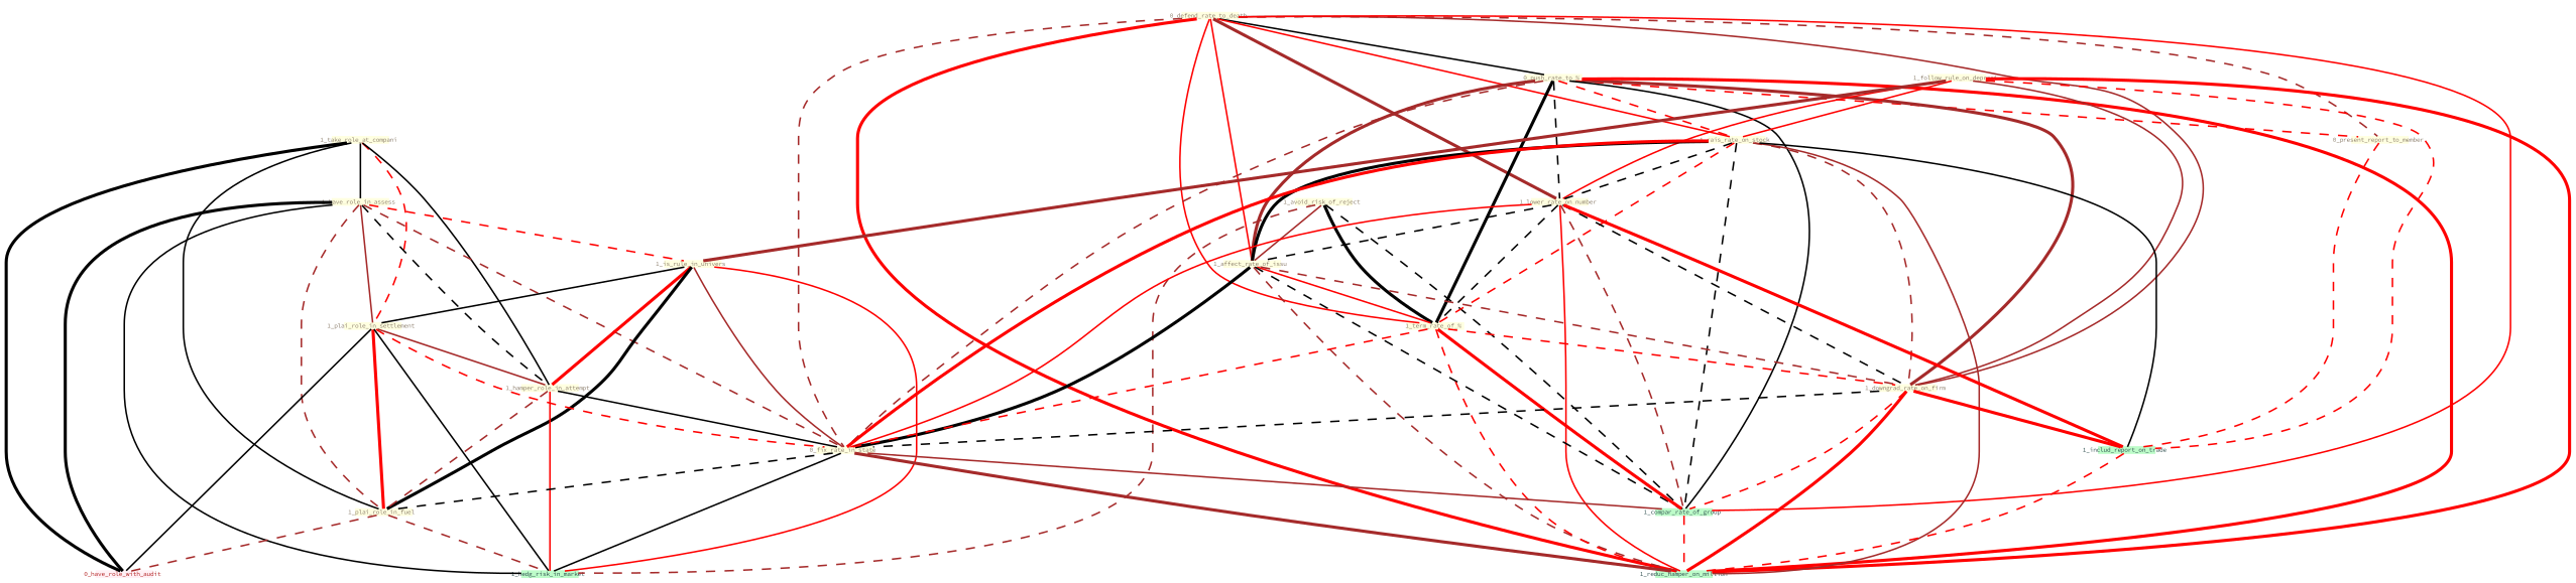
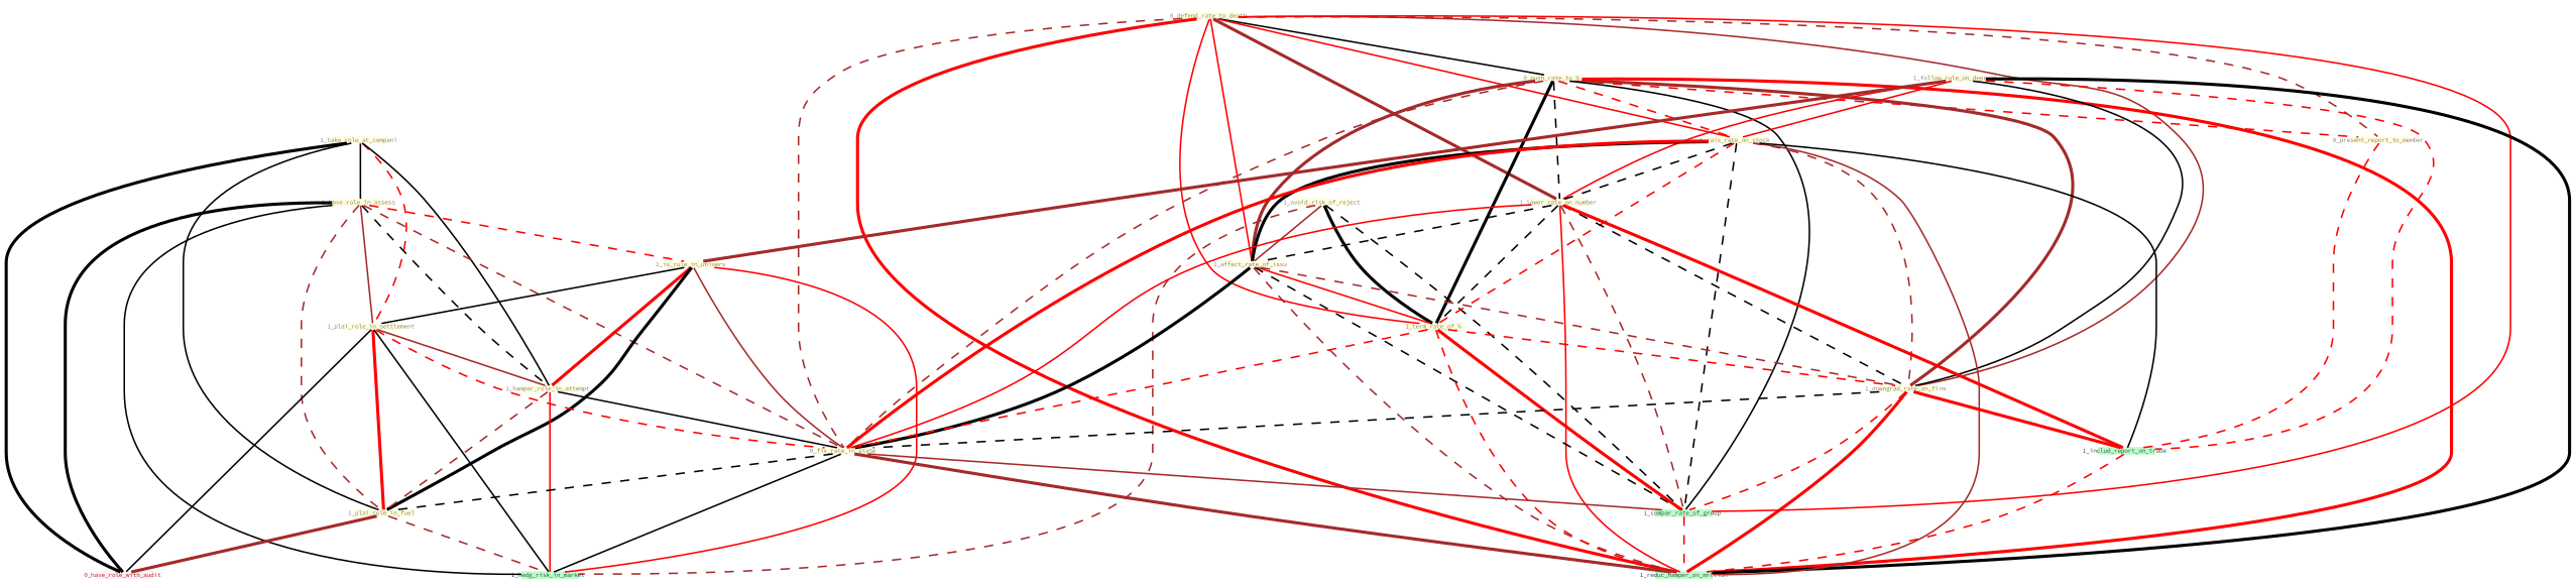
  graph {
    fontname="Source Code Pro"
    node [color="#ffffe0" fixedsize=true fontcolor="#8b7d6b" fontname="Source Code Pro" fontsize=4 shape=polygon style=filled]
    edge [color=red fontname="Source Code Pro" style=dashed w=1]
    "1_avoid_risk_of_reject " [height=.06 width=.5]
    "0_defend_rate_to_death " [height=.06 width=.5]
    "1_take_role_at_compani " [height=.06 width=.5]
    "0_push_rate_to_% " [height=.06 width=.5]
    "1_follow_rule_on_depreci " [height=.06 width=.5]
    "1_rais_rate_on_stock " [height=.06 width=.5]
    "1_lower_rate_on_number " [height=.06 width=.5]
    "1_have_role_in_assess " [height=.06 width=.5]
    "0_present_report_to_member " [height=.06 width=.5]
    "1_affect_rate_of_issu " [height=.06 width=.5]
    "1_is_rule_in_univers " [height=.06 width=.5]
    "1_term_rate_of_% " [height=.06 width=.5]
    "1_plai_role_in_settlement " [height=.06 width=.5]
    "1_hamper_role_in_attempt " [height=.06 width=.5]
    "1_downgrad_rate_on_firm " [height=.06 width=.5]
    "0_fix_rate_in_state " [height=.06 width=.5]
    "1_plai_role_in_fuel " [height=.06 width=.5]
    "0_have_role_with_audit " [color="#fff0f5" fontcolor="#b22222" height=.06 width=.5]
    "1_compar_rate_of_group " [color="#BDFCC9" fontcolor="#2f4f4f" height=.06 width=.5]
    "1_hedg_risk_in_market " [color="#BDFCC9" fontcolor="#2f4f4f" height=.06 width=.5]
    n21 [color="#BDFCC9" fontcolor="#2f4f4f" height=.06 label="1_reduc_hamper_on_million" width=.5]
    "1_includ_report_on_trade " [color="#BDFCC9" fontcolor="#2f4f4f" height=.06 width=.5]
    subgraph sub_1 {
      "1_avoid_risk_of_reject "
      "0_defend_rate_to_death "
      "1_take_role_at_compani "
      "0_push_rate_to_% "
      "1_follow_rule_on_depreci "
      "1_rais_rate_on_stock "
      "1_lower_rate_on_number "
      "1_have_role_in_assess "
      "0_present_report_to_member "
      "1_affect_rate_of_issu "
      "1_is_rule_in_univers "
      "1_term_rate_of_% "
      "1_plai_role_in_settlement "
      "1_hamper_role_in_attempt "
      "1_downgrad_rate_on_firm "
      "0_fix_rate_in_state "
      "1_plai_role_in_fuel "
    }
    subgraph sub_2 {
      "0_have_role_with_audit "
    }
    "1_avoid_risk_of_reject " -- "1_affect_rate_of_issu " [color=brown style=solid]
    "1_avoid_risk_of_reject " -- "1_term_rate_of_% " [color=black style=bold]
    "1_avoid_risk_of_reject " -- "1_compar_rate_of_group " [color=black]
    "1_avoid_risk_of_reject " -- "1_hedg_risk_in_market " [color=brown]
    "0_defend_rate_to_death " -- "0_push_rate_to_% " [color=black style=solid w=2]
    "0_defend_rate_to_death " -- "1_rais_rate_on_stock " [style=solid]
    "0_defend_rate_to_death " -- "1_lower_rate_on_number " [color=brown style=bold]
    "0_defend_rate_to_death " -- "0_present_report_to_member " [color=brown]
    "0_defend_rate_to_death " -- "1_affect_rate_of_issu " [style=solid]
    "0_defend_rate_to_death " -- "1_term_rate_of_% " [style=solid]
    "0_defend_rate_to_death " -- "1_downgrad_rate_on_firm " [color=brown style=solid]
    "0_defend_rate_to_death " -- "0_fix_rate_in_state " [color=brown]
    "0_defend_rate_to_death " -- "1_compar_rate_of_group " [style=solid]
    "0_defend_rate_to_death " -- n21 [style=bold]
    "1_take_role_at_compani " -- "1_have_role_in_assess " [color=black style=solid]
    "1_take_role_at_compani " -- "1_plai_role_in_settlement "
    "1_take_role_at_compani " -- "1_hamper_role_in_attempt " [color=black style=solid]
    "1_take_role_at_compani " -- "1_plai_role_in_fuel " [color=black style=solid]
    "1_take_role_at_compani " -- "0_have_role_with_audit " [color=black style=bold]
    "0_push_rate_to_% " -- "1_rais_rate_on_stock "
    "0_push_rate_to_% " -- "1_lower_rate_on_number " [color=black]
    "0_push_rate_to_% " -- "0_present_report_to_member "
    "0_push_rate_to_% " -- "1_affect_rate_of_issu " [color=brown style=bold]
    "0_push_rate_to_% " -- "1_term_rate_of_% " [color=black style=bold w=2]
    "0_push_rate_to_% " -- "1_downgrad_rate_on_firm " [color=brown style=bold]
    "0_push_rate_to_% " -- "0_fix_rate_in_state " [color=brown]
    "0_push_rate_to_% " -- "1_compar_rate_of_group " [color=black style=solid]
    "0_push_rate_to_% " -- n21 [style=bold]
    "1_follow_rule_on_depreci " -- "1_rais_rate_on_stock " [style=solid]
    "1_follow_rule_on_depreci " -- "1_lower_rate_on_number " [style=solid]
    "1_follow_rule_on_depreci " -- "1_is_rule_in_univers " [color=brown style=bold]
-   "1_follow_rule_on_depreci " -- "1_downgrad_rate_on_firm " [color=brown style=solid]
-   "1_follow_rule_on_depreci " -- n21 [style=bold]
+   "1_follow_rule_on_depreci " -- "1_downgrad_rate_on_firm " [color=black style=solid]
+   "1_follow_rule_on_depreci " -- n21 [color=black style=bold]
    "1_follow_rule_on_depreci " -- "1_includ_report_on_trade "
    "1_rais_rate_on_stock " -- "1_lower_rate_on_number " [color=black w=2]
    "1_rais_rate_on_stock " -- "1_affect_rate_of_issu " [color=black style=bold]
    "1_rais_rate_on_stock " -- "1_term_rate_of_% "
    "1_rais_rate_on_stock " -- "1_downgrad_rate_on_firm " [color=brown w=2]
    "1_rais_rate_on_stock " -- "0_fix_rate_in_state " [style=bold]
    "1_rais_rate_on_stock " -- "1_compar_rate_of_group " [color=black]
    "1_rais_rate_on_stock " -- n21 [color=brown style=solid w=2]
    "1_rais_rate_on_stock " -- "1_includ_report_on_trade " [color=black style=solid]
    "1_lower_rate_on_number " -- "1_affect_rate_of_issu " [color=black]
    "1_lower_rate_on_number " -- "1_term_rate_of_% " [color=black]
    "1_lower_rate_on_number " -- "1_downgrad_rate_on_firm " [color=black w=2]
    "1_lower_rate_on_number " -- "0_fix_rate_in_state " [style=solid]
    "1_lower_rate_on_number " -- "1_compar_rate_of_group " [color=brown]
    "1_lower_rate_on_number " -- n21 [style=solid w=2]
    "1_lower_rate_on_number " -- "1_includ_report_on_trade " [style=bold]
    "1_have_role_in_assess " -- "1_is_rule_in_univers "
    "1_have_role_in_assess " -- "1_plai_role_in_settlement " [color=brown style=solid w=2]
    "1_have_role_in_assess " -- "1_hamper_role_in_attempt " [color=black w=2]
    "1_have_role_in_assess " -- "0_fix_rate_in_state " [color=brown]
    "1_have_role_in_assess " -- "1_plai_role_in_fuel " [color=brown w=2]
    "1_have_role_in_assess " -- "0_have_role_with_audit " [color=black style=bold w=2]
    "1_have_role_in_assess " -- "1_hedg_risk_in_market " [color=black style=solid]
    "0_present_report_to_member " -- "1_includ_report_on_trade "
    "1_affect_rate_of_issu " -- "1_term_rate_of_% " [style=solid w=2]
    "1_affect_rate_of_issu " -- "1_downgrad_rate_on_firm " [color=brown]
    "1_affect_rate_of_issu " -- "0_fix_rate_in_state " [color=black style=bold]
    "1_affect_rate_of_issu " -- "1_compar_rate_of_group " [color=black w=2]
    "1_affect_rate_of_issu " -- n21 [color=brown]
    "1_is_rule_in_univers " -- "1_plai_role_in_settlement " [color=black style=solid]
    "1_is_rule_in_univers " -- "1_hamper_role_in_attempt " [style=bold]
    "1_is_rule_in_univers " -- "0_fix_rate_in_state " [color=brown style=solid]
    "1_is_rule_in_univers " -- "1_plai_role_in_fuel " [color=black style=bold]
    "1_is_rule_in_univers " -- "1_hedg_risk_in_market " [style=solid]
    "1_term_rate_of_% " -- "1_downgrad_rate_on_firm "
    "1_term_rate_of_% " -- "0_fix_rate_in_state "
    "1_term_rate_of_% " -- "1_compar_rate_of_group " [style=bold w=2]
    "1_term_rate_of_% " -- n21
    "1_plai_role_in_settlement " -- "1_hamper_role_in_attempt " [color=brown style=solid w=2]
    "1_plai_role_in_settlement " -- "0_fix_rate_in_state "
    "1_plai_role_in_settlement " -- "1_plai_role_in_fuel " [style=bold w=3]
    "1_plai_role_in_settlement " -- "0_have_role_with_audit " [color=black style=solid]
    "1_plai_role_in_settlement " -- "1_hedg_risk_in_market " [color=black style=solid]
    "1_hamper_role_in_attempt " -- "0_fix_rate_in_state " [color=black style=solid]
    "1_hamper_role_in_attempt " -- "1_plai_role_in_fuel " [color=brown w=2]
    "1_hamper_role_in_attempt " -- "1_hedg_risk_in_market " [style=solid]
    "1_downgrad_rate_on_firm " -- "0_fix_rate_in_state " [color=black]
    "1_downgrad_rate_on_firm " -- "1_compar_rate_of_group "
    "1_downgrad_rate_on_firm " -- n21 [style=bold w=2]
    "1_downgrad_rate_on_firm " -- "1_includ_report_on_trade " [style=bold]
    "0_fix_rate_in_state " -- "1_plai_role_in_fuel " [color=black]
    "0_fix_rate_in_state " -- "1_compar_rate_of_group " [color=brown style=solid]
    "0_fix_rate_in_state " -- "1_hedg_risk_in_market " [color=black style=solid]
    "0_fix_rate_in_state " -- n21 [color=brown style=bold]
-   "1_plai_role_in_fuel " -- "0_have_role_with_audit " [color=brown]
+   "1_plai_role_in_fuel " -- "0_have_role_with_audit " [color=brown style=bold]
    "1_plai_role_in_fuel " -- "1_hedg_risk_in_market " [color=brown]
    "1_compar_rate_of_group " -- n21
    "1_includ_report_on_trade " -- n21
  }
